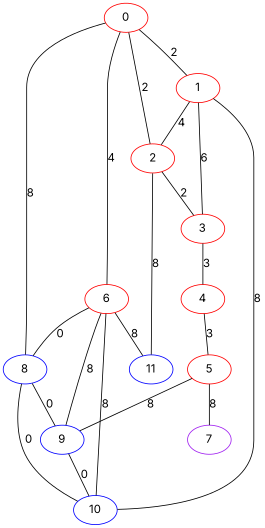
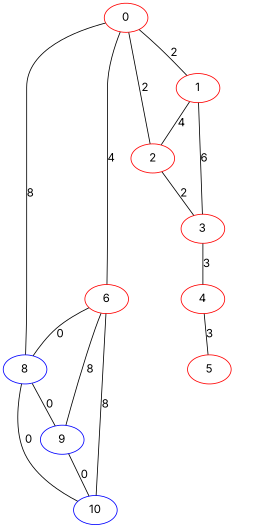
  graph {
    fontname=Inter
    node [color=red fontname=Inter weight=1]
    edge [fontname=Inter]
    0
    1
    2
    8 [color=blue weight=3]
    6
    3
    10 [color=blue weight=3]
-   11 [color=blue weight=3]
    4
    9 [color=blue weight=3]
    5
-   7 [color=purple weight=4]
    0 -- 1 [label=2]
    0 -- 2 [label=2]
    0 -- 8 [label=8]
    0 -- 6 [label=4]
    1 -- 2 [label=4]
    1 -- 3 [label=6]
-   1 -- 10 [label=8]
    2 -- 3 [label=2]
-   2 -- 11 [label=8]
    8 -- 10 [label=0]
    8 -- 9 [label=0]
    6 -- 8 [label=0]
    6 -- 10 [label=8]
-   6 -- 11 [label=8]
    6 -- 9 [label=8]
    3 -- 4 [label=3]
    4 -- 5 [label=3]
    9 -- 10 [label=0]
-   5 -- 9 [label=8]
-   5 -- 7 [label=8]
  }
